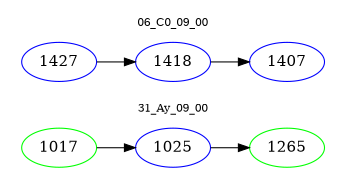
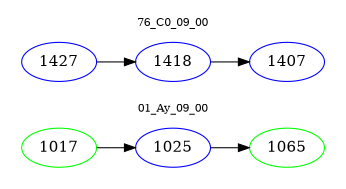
  digraph {
    rankdir=LR
    node [color=blue]
    edge [color=black]
    n1 [color=green label=1017]
    n2 [label=1025]
-   n3 [color=green label=1265]
+   n3 [color=green label=1065]
    n4 [label=1427]
    n5 [label=1418]
    n6 [label=1407]
    subgraph cluster_1 {
      color=white
      fontsize=10
-     label="31_Ay_09_00"
+     label="01_Ay_09_00"
      n1
      n2
      n3
    }
    subgraph cluster_2 {
      color=white
      fontsize=10
-     label="06_C0_09_00"
+     label="76_C0_09_00"
      n4
      n5
      n6
    }
    n1 -> n2
    n2 -> n3
    n4 -> n5
    n5 -> n6
  }
